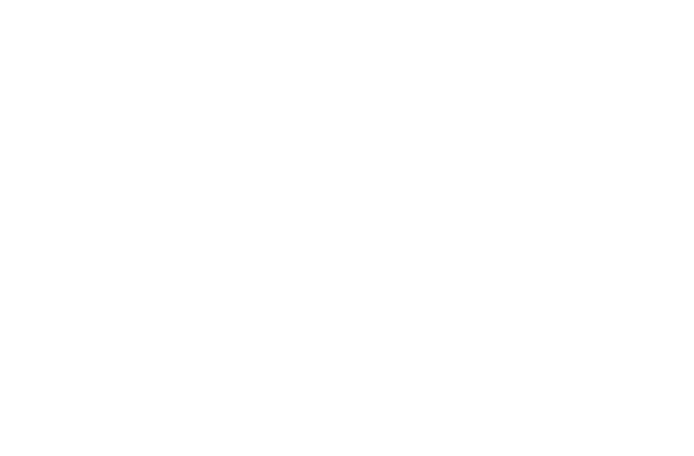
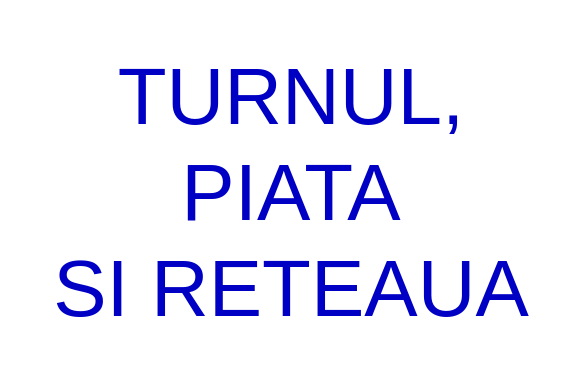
  <mxCell id="0" />
  <mxCell id="1" parent="0" />
+ <mxCell id="2" value="TURNUL,&lt;br&gt;PIATA&lt;br&gt;SI RETEAUA" style="text;html=1;align=center;verticalAlign=middle;resizable=0;points=[];autosize=1;strokeColor=none;fillColor=none;fontSize=40;fontColor=#0000C4;" vertex="1" parent="1"><mxGeometry x="20" y="20" width="250" height="150" as="geometry" /></mxCell>
